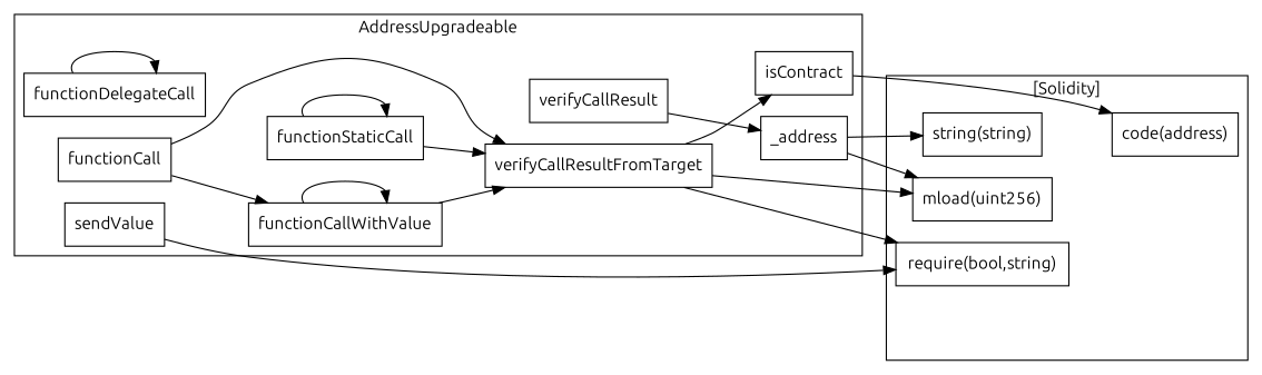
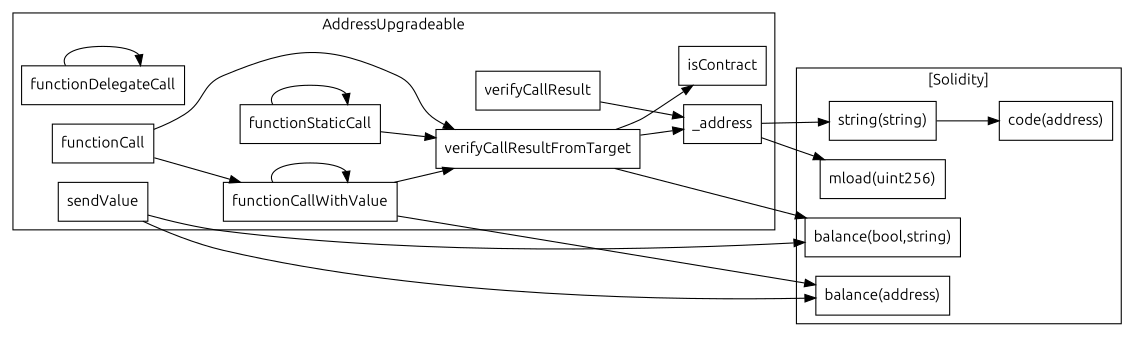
  strict digraph {
    fontname=Ubuntu
    rankdir=LR
    node [fontname=Ubuntu shape=box]
    edge [fontname=Ubuntu]
    n1 [label=_address]
    n2 [label=verifyCallResultFromTarget]
    n3 [label=isContract]
    n4 [label=functionDelegateCall]
    n5 [label=verifyCallResult]
    n6 [label=functionCallWithValue]
    n7 [label=functionCall]
    n8 [label=functionStaticCall]
    n9 [label=sendValue]
    n10 [label="string(string)"]
    "mload(uint256)"
-   "require(bool,string)"
+   "require(bool,string)" [label="balance(bool,string)"]
    "code(address)"
+   "balance(address)"
    subgraph cluster_1 {
      label=AddressUpgradeable
      n1
      n2
      n3
      n4
      n5
      n6
      n7
      n8
      n9
    }
    subgraph cluster_2 {
      label="[Solidity]"
      n10
      "mload(uint256)"
      "require(bool,string)"
      "code(address)"
+     "balance(address)"
    }
    n1 -> n10
    n1 -> "mload(uint256)"
-   n2 -> "mload(uint256)"
+   n2 -> n1
    n2 -> n3
    n2 -> "require(bool,string)"
-   n3 -> "code(address)"
+   n10 -> "code(address)"
    n4 -> n4
    n5 -> n1
    n6 -> n2
    n6 -> n6
+   n6 -> "balance(address)"
    n7 -> n2
    n7 -> n6
    n8 -> n2
    n8 -> n8
    n9 -> "require(bool,string)"
+   n9 -> "balance(address)"
  }
